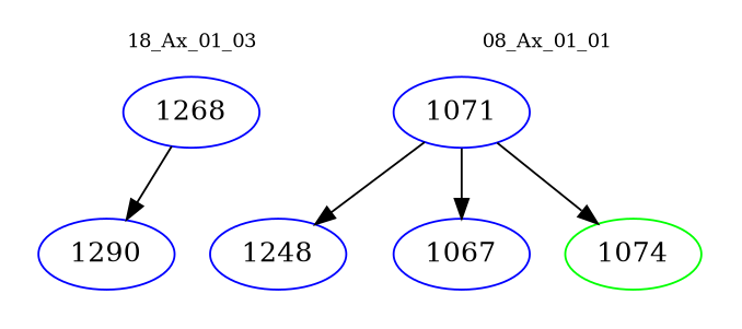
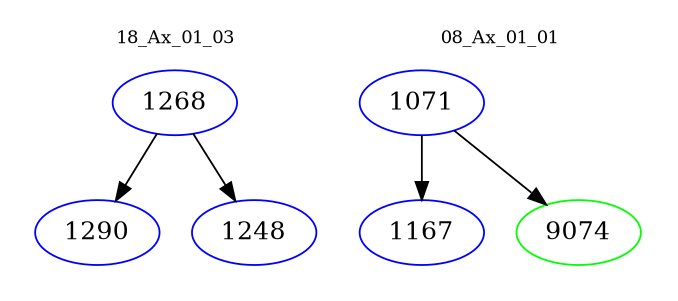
  digraph {
    node [color=blue]
    edge [color=black]
    n1 [label=1268]
    n2 [label=1248]
    n3 [label=1290]
    n4 [label=1071]
-   n5 [label=1067]
-   n6 [color=green label=1074]
+   n5 [label=1167]
+   n6 [color=green label=9074]
    subgraph cluster_1 {
      color=white
      fontsize=10
      label="18_Ax_01_03"
      n1
      n2
      n3
    }
    subgraph cluster_2 {
      color=white
      fontsize=10
      label="08_Ax_01_01"
      n4
      n5
      n6
    }
-   n4 -> n2
+   n1 -> n2
    n1 -> n3
    n4 -> n5
    n4 -> n6
  }
